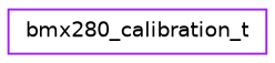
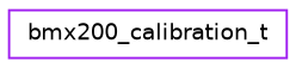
  digraph {
    rankdir=LR
-   n1 [color=purple fillcolor=white fontname=Helvetica fontsize=10 height=0.2 label=bmx280_calibration_t shape=record style=filled width=0.4]
+   n1 [color=purple fillcolor=white fontname=Helvetica fontsize=10 height=0.2 label=bmx200_calibration_t shape=record style=filled width=0.4]
  }
